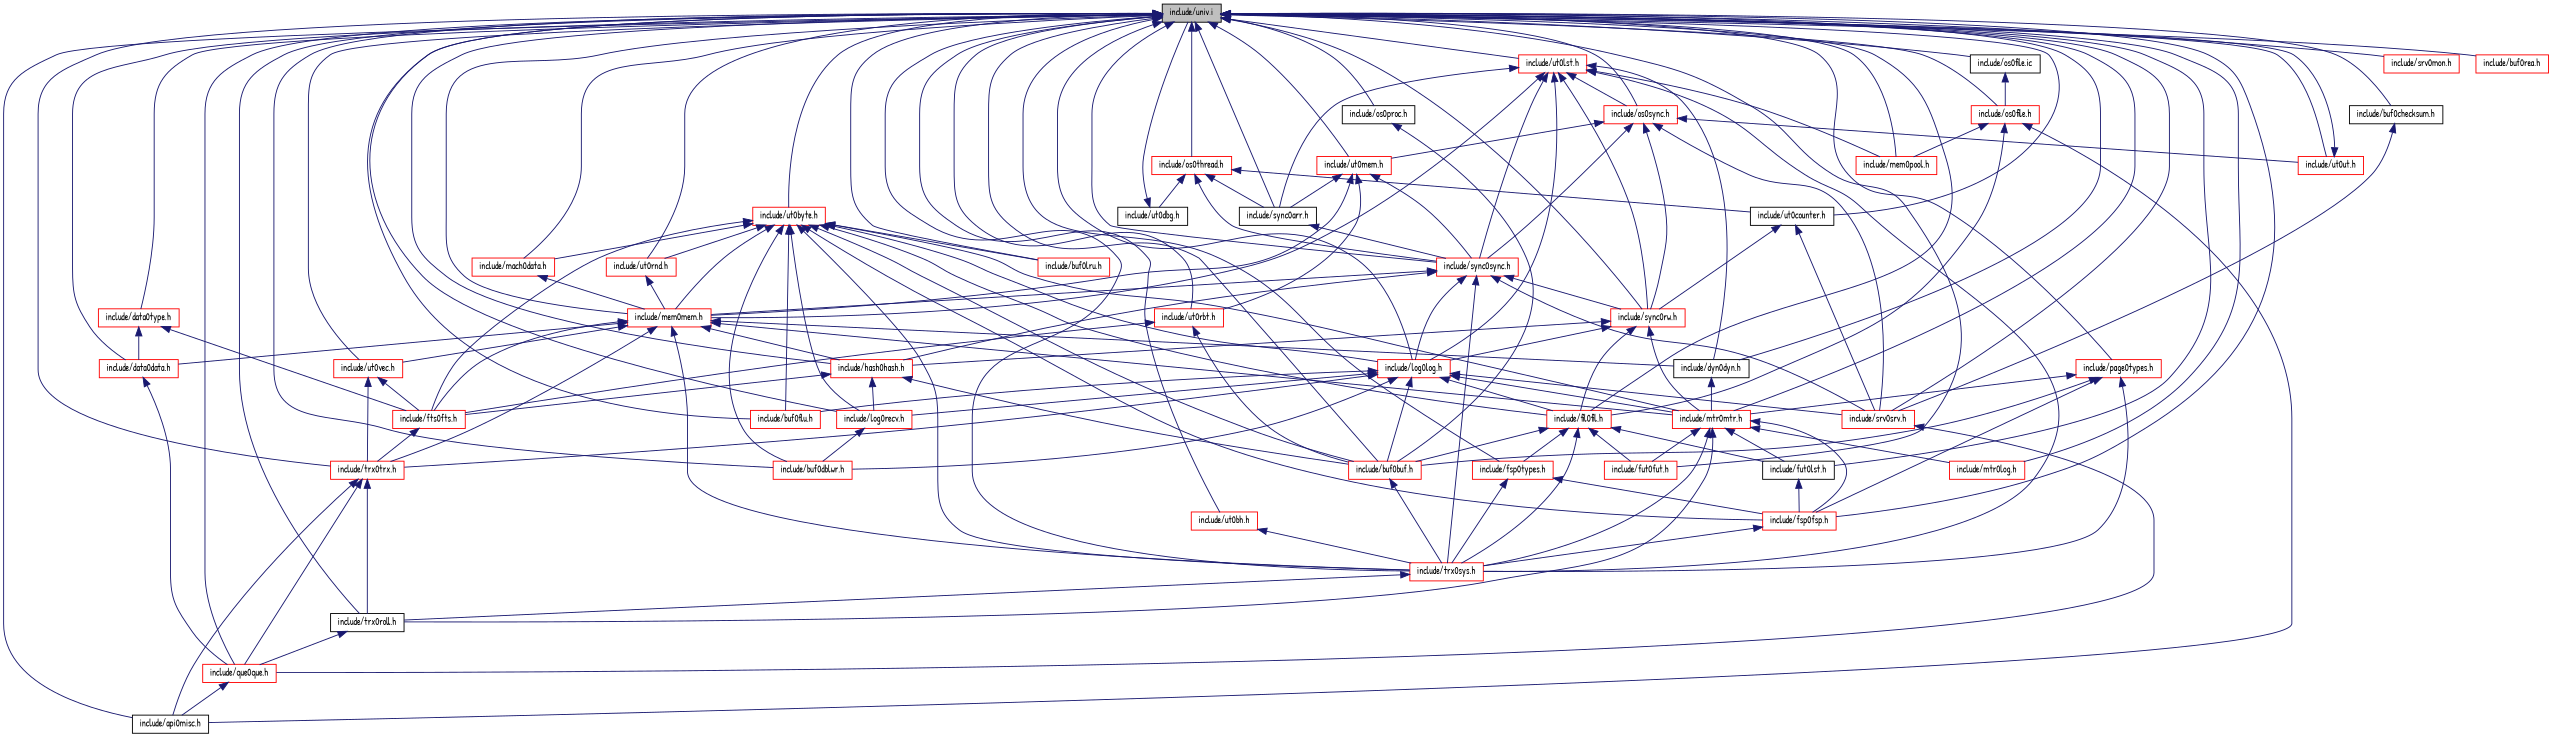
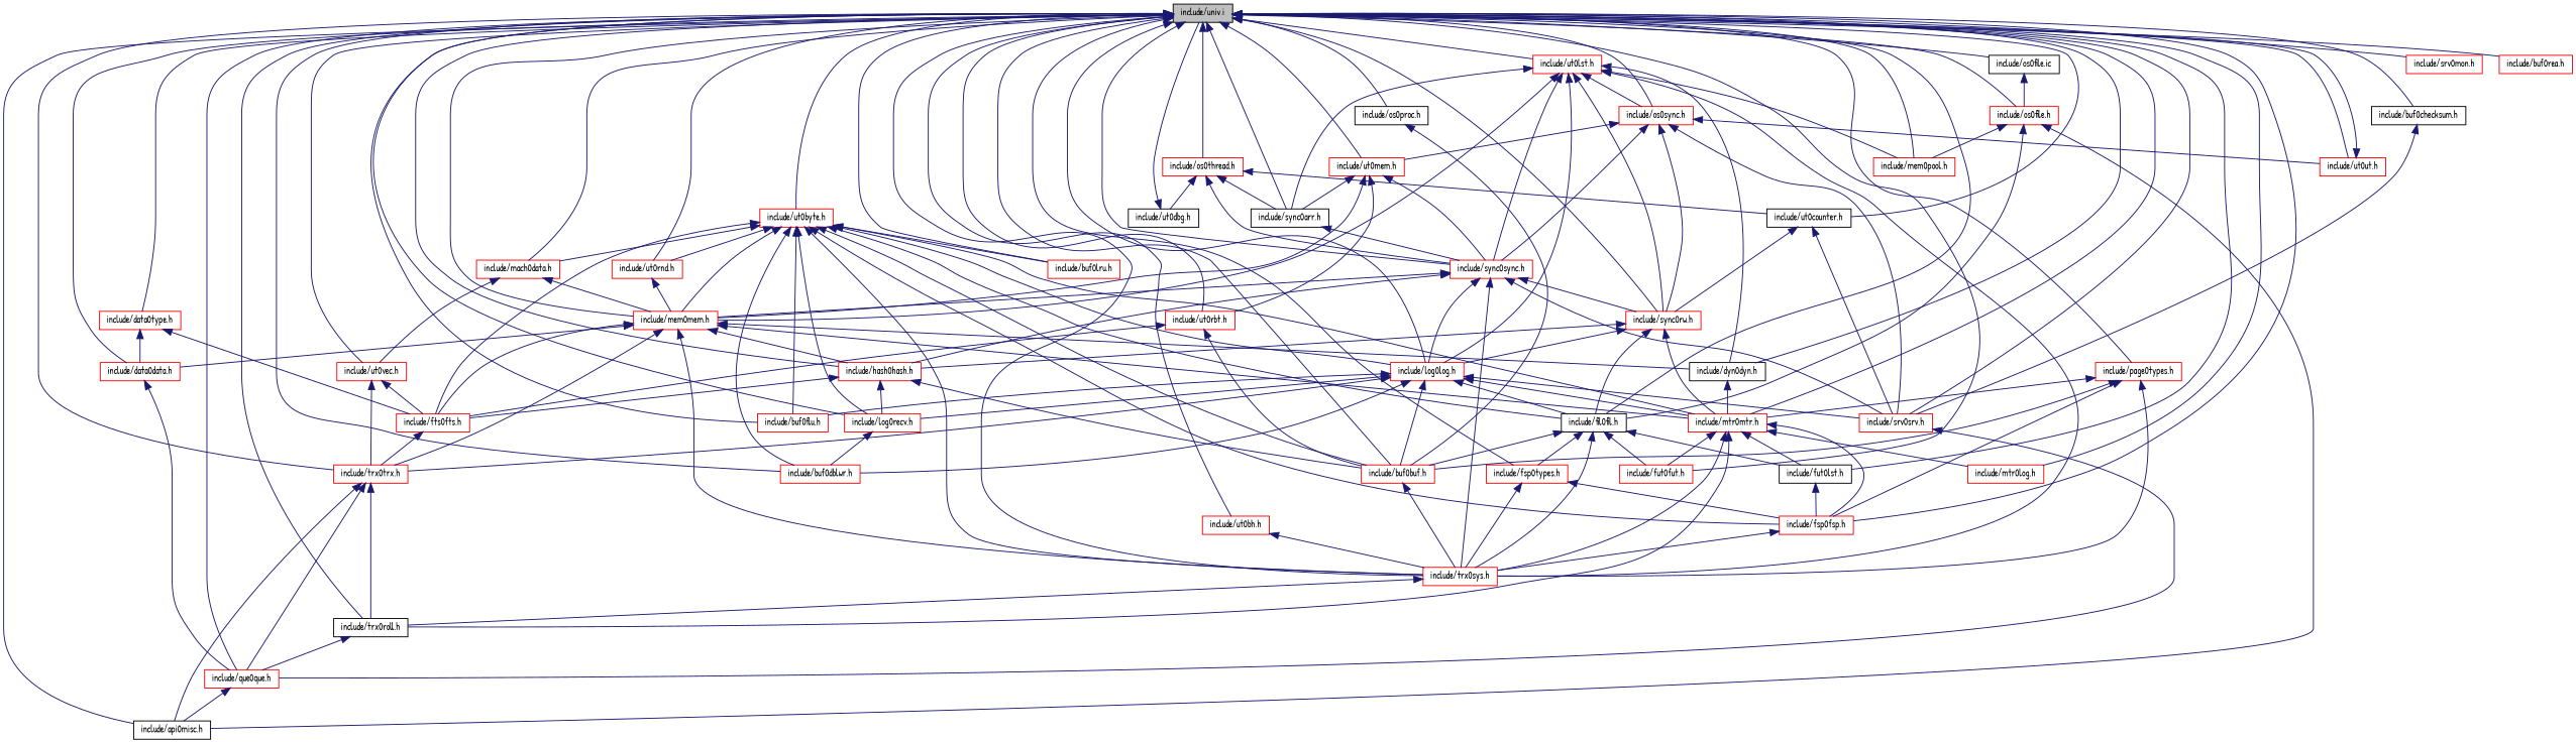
  digraph {
    fontname="Patrick Hand"
    node [color=red fontname="Patrick Hand" fontsize=10 shape=record]
    edge [color=midnightblue dir=back fontname="Patrick Hand" fontsize=10 labelfontname=FreeSans labelfontsize=10 style=solid]
    n1 [color=black fillcolor=grey75 fontcolor=black height=0.2 label="include/univ.i" style=filled width=0.4]
    n2 [color=black height=0.2 label="include/api0misc.h" width=0.4]
    n3 [height=0.2 label="include/os0thread.h" width=0.4]
    n4 [height=0.2 label="include/sync0sync.h" width=0.4]
    n5 [height=0.2 label="include/mem0mem.h" width=0.4]
    n6 [height=0.2 label="include/data0data.h" width=0.4]
    n7 [height=0.2 label="include/que0que.h" width=0.4]
    n8 [height=0.2 label="include/mtr0mtr.h" width=0.4]
    n9 [color=black height=0.2 label="include/trx0roll.h" width=0.4]
    n10 [height=0.2 label="include/trx0sys.h" width=0.4]
    n11 [height=0.2 label="include/fsp0fsp.h" width=0.4]
    n12 [color=black height=0.2 label="include/fut0lst.h" width=0.4]
    n13 [height=0.2 label="include/fut0fut.h" width=0.4]
    n14 [height=0.2 label="include/mtr0log.h" width=0.4]
    n15 [color=black height=0.2 label="include/dyn0dyn.h" width=0.4]
    n16 [height=0.2 label="include/trx0trx.h" width=0.4]
    n17 [height=0.2 label="include/ut0vec.h" width=0.4]
    n18 [height=0.2 label="include/hash0hash.h" width=0.4]
    n19 [height=0.2 label="include/buf0buf.h" width=0.4]
    n20 [height=0.2 label="include/log0recv.h" width=0.4]
    n21 [height=0.2 label="include/buf0dblwr.h" width=0.4]
    n22 [height=0.2 label="include/log0log.h" width=0.4]
-   n23 [height=0.2 label="include/fil0fil.h" width=0.4]
+   n23 [color=black height=0.2 label="include/fil0fil.h" width=0.4]
    n24 [height=0.2 label="include/fsp0types.h" width=0.4]
    n25 [height=0.2 label="include/buf0flu.h" width=0.4]
    n26 [height=0.2 label="include/srv0srv.h" width=0.4]
    n27 [height=0.2 label="include/sync0rw.h" width=0.4]
    n28 [color=black height=0.2 label="include/sync0arr.h" width=0.4]
    n29 [color=black height=0.2 label="include/ut0counter.h" width=0.4]
    n30 [height=0.2 label="include/ut0ut.h" width=0.4]
    n31 [height=0.2 label="include/os0sync.h" width=0.4]
    n32 [height=0.2 label="include/ut0mem.h" width=0.4]
    n33 [height=0.2 label="include/ut0rbt.h" width=0.4]
    n34 [height=0.2 label="include/ut0lst.h" width=0.4]
    n35 [height=0.2 label="include/mem0pool.h" width=0.4]
    n36 [height=0.2 label="include/os0file.h" width=0.4]
    n37 [color=black height=0.2 label="include/os0file.ic" width=0.4]
    n38 [height=0.2 label="include/data0type.h" width=0.4]
    n39 [height=0.2 label="include/mach0data.h" width=0.4]
    n40 [height=0.2 label="include/ut0byte.h" width=0.4]
    n41 [height=0.2 label="include/ut0rnd.h" width=0.4]
    n42 [height=0.2 label="include/buf0lru.h" width=0.4]
    n43 [height=0.2 label="include/page0types.h" width=0.4]
    n44 [height=0.2 label="include/srv0mon.h" width=0.4]
    n45 [color=black height=0.2 label="include/os0proc.h" width=0.4]
    n46 [color=black height=0.2 label="include/buf0checksum.h" width=0.4]
    n47 [height=0.2 label="include/buf0rea.h" width=0.4]
    n48 [height=0.2 label="include/ut0bh.h" width=0.4]
    n49 [color=black height=0.2 label="include/ut0dbg.h" width=0.4]
    n50 [height=0.2 label="include/fts0fts.h" width=0.4]
    n1 -> n2
    n1 -> n3
    n1 -> n4
    n1 -> n5
    n1 -> n6
    n1 -> n7
    n1 -> n8
    n1 -> n9
    n1 -> n10
    n1 -> n11
    n1 -> n12
    n1 -> n13
    n1 -> n14
    n1 -> n15
    n1 -> n16
    n1 -> n17
    n1 -> n18
    n1 -> n19
    n1 -> n20
    n1 -> n21
    n1 -> n22
    n1 -> n23
    n1 -> n24
    n1 -> n25
    n1 -> n26
    n1 -> n27
    n1 -> n28
    n1 -> n29
    n1 -> n30
    n1 -> n31
    n1 -> n32
    n1 -> n33
    n1 -> n34
    n1 -> n35
    n1 -> n36
    n1 -> n37
    n1 -> n38
    n1 -> n39
    n1 -> n40
    n1 -> n41
    n1 -> n42
    n1 -> n43
    n1 -> n44
    n1 -> n45
    n1 -> n46
    n1 -> n47
    n1 -> n48
    n3 -> n4
    n3 -> n28
    n3 -> n29
    n3 -> n49
    n4 -> n5
    n4 -> n10
    n4 -> n18
    n4 -> n22
    n4 -> n26
    n4 -> n27
    n5 -> n6
    n5 -> n8
    n5 -> n10
    n5 -> n15
    n5 -> n16
-   n5 -> n17
+   n39 -> n17
    n5 -> n18
    n5 -> n50
    n6 -> n7
    n7 -> n2
    n8 -> n9
    n8 -> n10
    n8 -> n11
    n8 -> n12
    n8 -> n13
    n8 -> n14
    n9 -> n7
    n10 -> n9
    n11 -> n10
    n12 -> n11
    n15 -> n8
    n16 -> n2
    n16 -> n7
    n16 -> n9
    n17 -> n16
    n17 -> n50
    n18 -> n19
    n18 -> n20
    n18 -> n50
    n19 -> n10
    n20 -> n21
    n22 -> n8
    n22 -> n16
    n22 -> n19
    n22 -> n20
    n22 -> n21
    n22 -> n23
    n22 -> n25
    n22 -> n26
    n23 -> n10
    n23 -> n12
    n23 -> n13
    n23 -> n19
    n23 -> n24
    n24 -> n10
    n24 -> n11
    n26 -> n7
    n27 -> n8
    n27 -> n18
    n27 -> n22
    n27 -> n23
    n28 -> n4
    n29 -> n26
    n29 -> n27
    n30 -> n1
    n31 -> n4
    n31 -> n26
    n31 -> n27
    n31 -> n30
    n31 -> n32
    n32 -> n4
    n32 -> n5
    n32 -> n28
    n32 -> n33
    n33 -> n19
    n33 -> n50
    n34 -> n4
    n34 -> n5
    n34 -> n10
    n34 -> n15
    n34 -> n22
    n34 -> n27
    n34 -> n28
    n34 -> n31
    n34 -> n35
    n36 -> n2
    n36 -> n23
    n36 -> n35
    n37 -> n36
    n38 -> n6
    n38 -> n50
    n39 -> n5
    n40 -> n5
    n40 -> n8
    n40 -> n10
    n40 -> n11
    n40 -> n19
    n40 -> n20
    n40 -> n21
    n40 -> n22
    n40 -> n23
    n40 -> n25
    n40 -> n39
    n40 -> n41
    n40 -> n42
    n40 -> n50
    n41 -> n5
    n43 -> n8
    n43 -> n10
    n43 -> n11
    n43 -> n19
    n45 -> n19
    n46 -> n26
    n48 -> n10
    n49 -> n1
    n50 -> n16
  }
